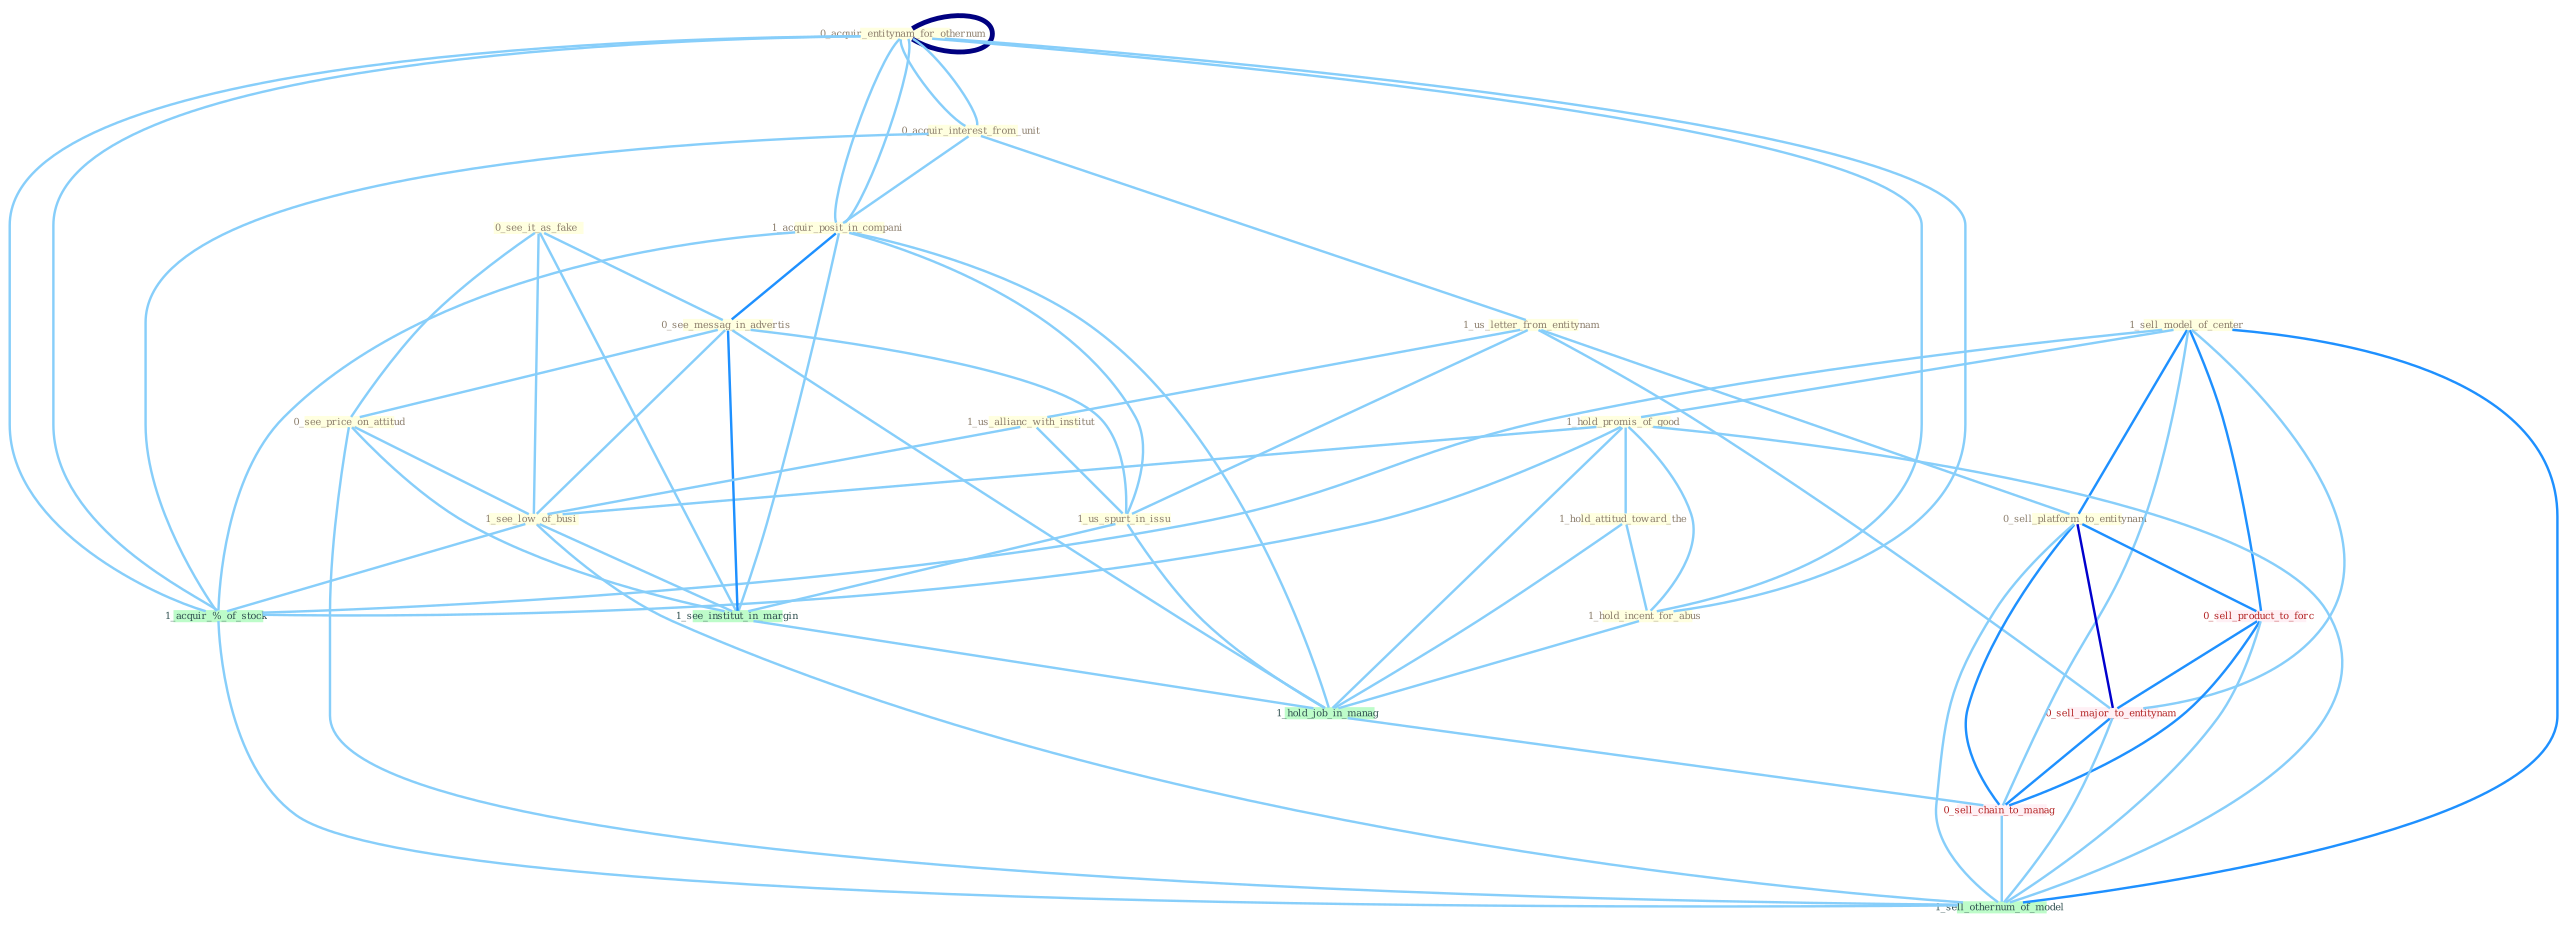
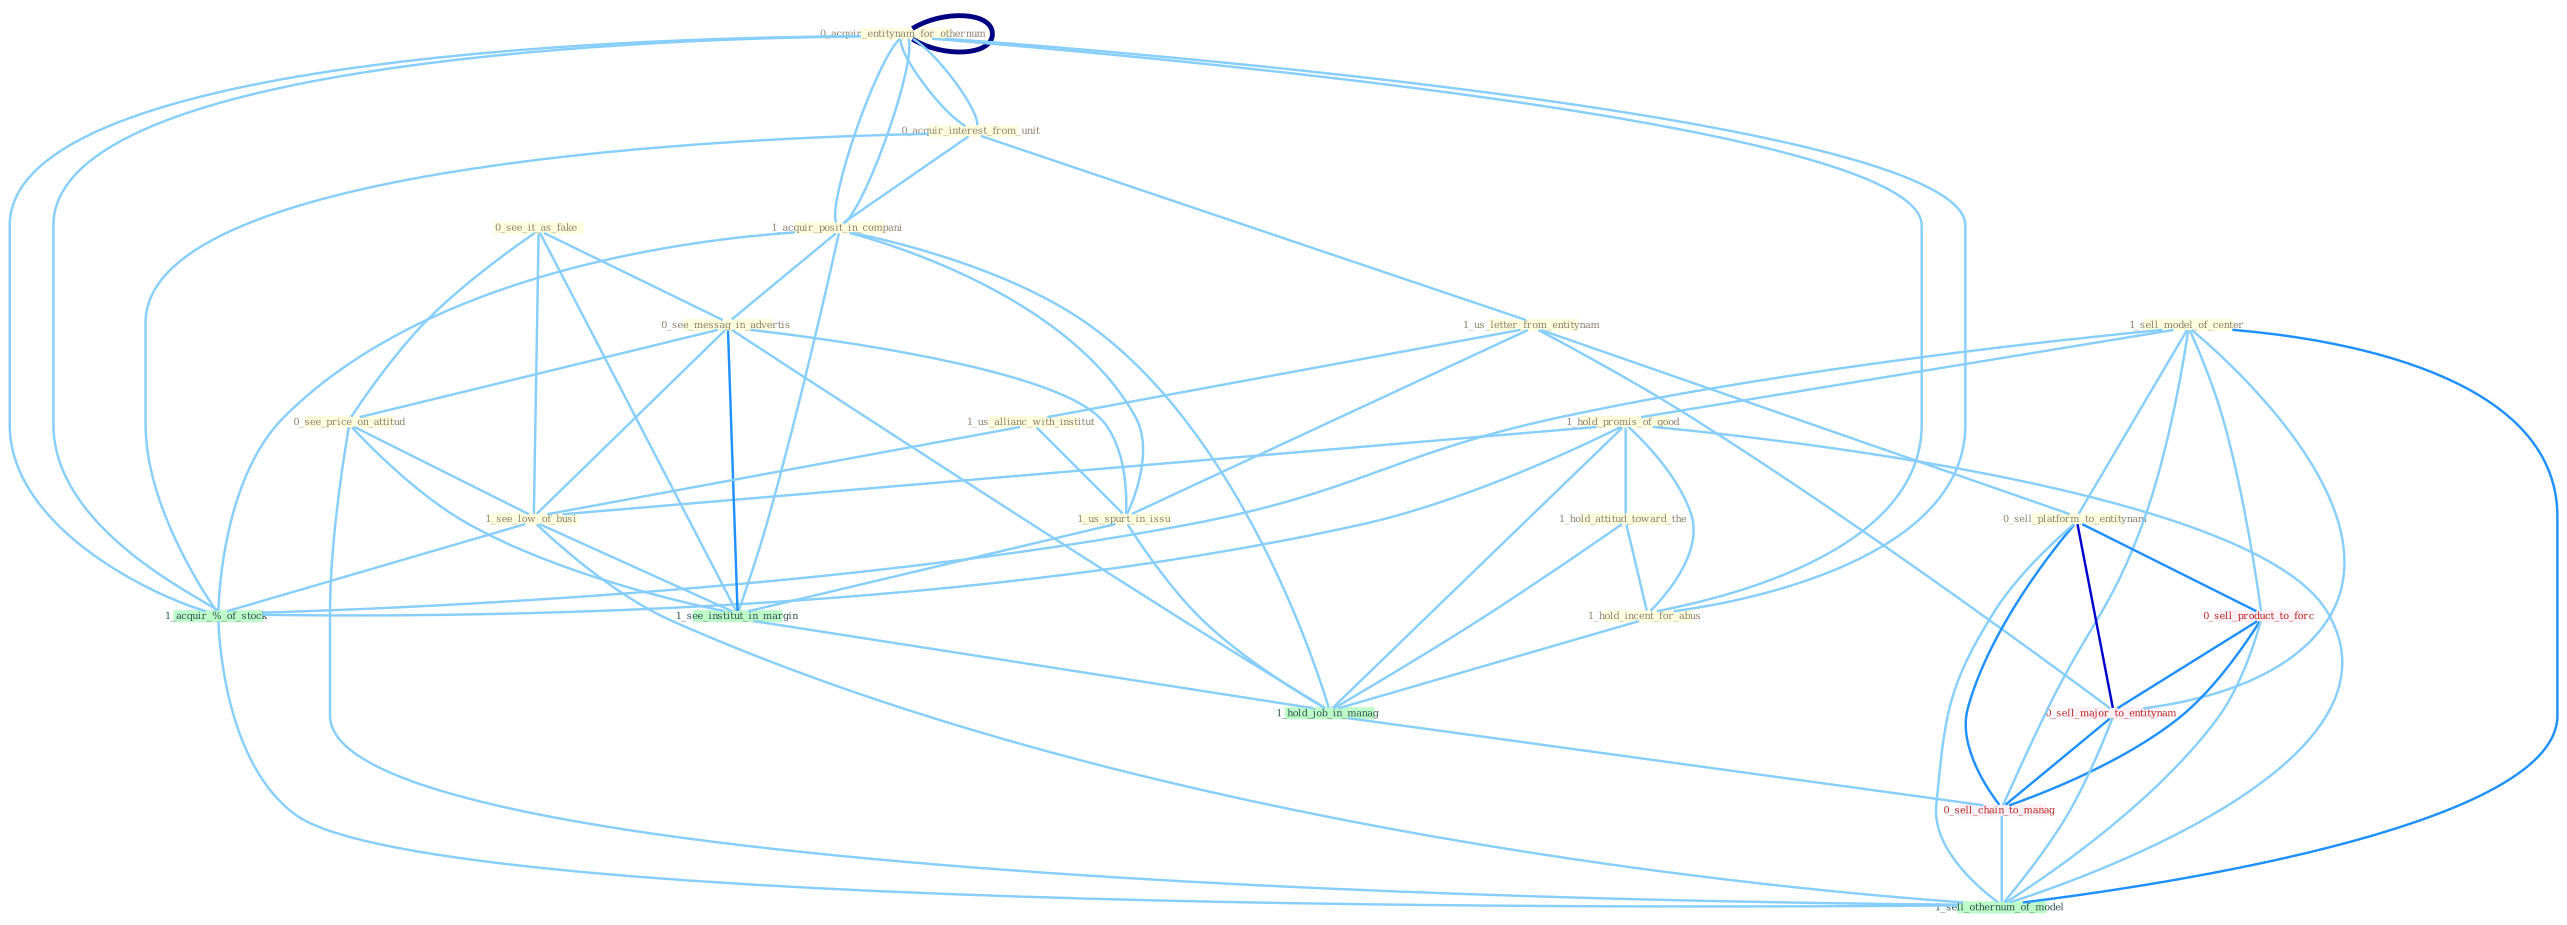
  graph {
    node [color="#ffffe0" fixedsize=true fontcolor="#8b7d6b" fontsize=4 shape=polygon style=filled]
    edge [color="#87cefa" w=1]
    "0_see_it_as_fake " [height=.06 width=.5]
    "1_sell_model_of_center " [height=.06 width=.5]
    "1_hold_promis_of_good " [height=.06 width=.5]
    "0_acquir_entitynam_for_othernum " [height=.06 width=.5]
    "0_acquir_interest_from_unit " [height=.06 width=.5]
    "1_acquir_posit_in_compani " [height=.06 width=.5]
    "1_us_letter_from_entitynam " [height=.06 width=.5]
    "1_hold_attitud_toward_the " [height=.06 width=.5]
    "0_sell_platform_to_entitynam " [height=.06 width=.5]
    "0_see_messag_in_advertis " [height=.06 width=.5]
    n11 [height=.06 label="0_see_price_on_attitud" width=.5]
    "1_hold_incent_for_abus " [height=.06 width=.5]
    "1_see_low_of_busi " [height=.06 width=.5]
    "1_us_allianc_with_institut " [height=.06 width=.5]
    "1_us_spurt_in_issu " [height=.06 width=.5]
    "0_sell_product_to_forc " [color="#fff0f5" fontcolor="#b22222" height=.06 width=.5]
    "0_sell_major_to_entitynam " [color="#fff0f5" fontcolor="#b22222" height=.06 width=.5]
    "0_sell_chain_to_manag " [color="#fff0f5" fontcolor="#b22222" height=.06 width=.5]
    n19 [color="#BDFCC9" fontcolor="#2f4f4f" height=.06 label="1_see_institut_in_margin" width=.5]
    "1_acquir_%_of_stock " [color="#BDFCC9" fontcolor="#2f4f4f" height=.06 width=.5]
    "1_sell_othernum_of_model " [color="#BDFCC9" fontcolor="#2f4f4f" height=.06 width=.5]
    "1_hold_job_in_manag " [color="#BDFCC9" fontcolor="#2f4f4f" height=.06 width=.5]
    subgraph sub_1 {
      "0_see_it_as_fake "
      "1_sell_model_of_center "
      "1_hold_promis_of_good "
      "0_acquir_entitynam_for_othernum "
      "0_acquir_interest_from_unit "
      "1_acquir_posit_in_compani "
      "1_us_letter_from_entitynam "
      "1_hold_attitud_toward_the "
      "0_sell_platform_to_entitynam "
      "0_see_messag_in_advertis "
      n11
      "1_hold_incent_for_abus "
      "1_see_low_of_busi "
      "1_us_allianc_with_institut "
      "1_us_spurt_in_issu "
    }
    subgraph sub_2 {
      "0_sell_product_to_forc "
      "0_sell_major_to_entitynam "
      "0_sell_chain_to_manag "
    }
    "0_see_it_as_fake " -- "0_see_messag_in_advertis "
    "0_see_it_as_fake " -- n11
    "0_see_it_as_fake " -- "1_see_low_of_busi "
    "0_see_it_as_fake " -- n19
    "1_sell_model_of_center " -- "1_hold_promis_of_good "
-   "1_sell_model_of_center " -- "0_sell_platform_to_entitynam " [color="#1e90ff"]
-   "1_sell_model_of_center " -- "0_sell_product_to_forc " [color="#1e90ff"]
+   "1_sell_model_of_center " -- "0_sell_platform_to_entitynam "
+   "1_sell_model_of_center " -- "0_sell_product_to_forc "
    "1_sell_model_of_center " -- "0_sell_major_to_entitynam "
    "1_sell_model_of_center " -- "0_sell_chain_to_manag "
    "1_sell_model_of_center " -- "1_acquir_%_of_stock "
    "1_sell_model_of_center " -- "1_sell_othernum_of_model " [color="#1e90ff" w=2]
    "1_hold_promis_of_good " -- "1_hold_attitud_toward_the "
    "1_hold_promis_of_good " -- "1_hold_incent_for_abus "
    "1_hold_promis_of_good " -- "1_see_low_of_busi "
    "1_hold_promis_of_good " -- "1_acquir_%_of_stock "
    "1_hold_promis_of_good " -- "1_sell_othernum_of_model "
    "1_hold_promis_of_good " -- "1_hold_job_in_manag "
    "0_acquir_entitynam_for_othernum " -- "0_acquir_entitynam_for_othernum " [color="#000080" style=bold w=4]
    "0_acquir_entitynam_for_othernum " -- "0_acquir_interest_from_unit "
    "0_acquir_entitynam_for_othernum " -- "1_acquir_posit_in_compani "
    "0_acquir_entitynam_for_othernum " -- "1_hold_incent_for_abus "
    "0_acquir_entitynam_for_othernum " -- "1_hold_incent_for_abus "
    "0_acquir_entitynam_for_othernum " -- "1_acquir_%_of_stock "
    "0_acquir_entitynam_for_othernum " -- "1_acquir_%_of_stock "
    "0_acquir_interest_from_unit " -- "0_acquir_entitynam_for_othernum "
    "0_acquir_interest_from_unit " -- "1_acquir_posit_in_compani "
    "0_acquir_interest_from_unit " -- "1_us_letter_from_entitynam "
    "0_acquir_interest_from_unit " -- "1_acquir_%_of_stock "
    "1_acquir_posit_in_compani " -- "0_acquir_entitynam_for_othernum "
-   "1_acquir_posit_in_compani " -- "0_see_messag_in_advertis " [color="#1e90ff"]
+   "1_acquir_posit_in_compani " -- "0_see_messag_in_advertis "
    "1_acquir_posit_in_compani " -- "1_us_spurt_in_issu "
    "1_acquir_posit_in_compani " -- n19
    "1_acquir_posit_in_compani " -- "1_acquir_%_of_stock "
    "1_acquir_posit_in_compani " -- "1_hold_job_in_manag "
    "1_us_letter_from_entitynam " -- "0_sell_platform_to_entitynam "
    "1_us_letter_from_entitynam " -- "1_us_allianc_with_institut "
    "1_us_letter_from_entitynam " -- "1_us_spurt_in_issu "
    "1_us_letter_from_entitynam " -- "0_sell_major_to_entitynam "
    "1_hold_attitud_toward_the " -- "1_hold_incent_for_abus "
    "1_hold_attitud_toward_the " -- "1_hold_job_in_manag "
    "0_sell_platform_to_entitynam " -- "0_sell_product_to_forc " [color="#1e90ff" w=2]
    "0_sell_platform_to_entitynam " -- "0_sell_major_to_entitynam " [color="#0000cd" w=3]
    "0_sell_platform_to_entitynam " -- "0_sell_chain_to_manag " [color="#1e90ff" w=2]
    "0_sell_platform_to_entitynam " -- "1_sell_othernum_of_model "
    "0_see_messag_in_advertis " -- n11
    "0_see_messag_in_advertis " -- "1_see_low_of_busi "
    "0_see_messag_in_advertis " -- "1_us_spurt_in_issu "
    "0_see_messag_in_advertis " -- n19 [color="#1e90ff" w=2]
    "0_see_messag_in_advertis " -- "1_hold_job_in_manag "
    n11 -- "1_see_low_of_busi "
    n11 -- n19
    n11 -- "1_sell_othernum_of_model "
    "1_hold_incent_for_abus " -- "1_hold_job_in_manag "
    "1_see_low_of_busi " -- n19
    "1_see_low_of_busi " -- "1_acquir_%_of_stock "
    "1_see_low_of_busi " -- "1_sell_othernum_of_model "
    "1_us_allianc_with_institut " -- "1_see_low_of_busi "
    "1_us_allianc_with_institut " -- "1_us_spurt_in_issu "
    "1_us_spurt_in_issu " -- n19
    "1_us_spurt_in_issu " -- "1_hold_job_in_manag "
    "0_sell_product_to_forc " -- "0_sell_major_to_entitynam " [color="#1e90ff" w=2]
    "0_sell_product_to_forc " -- "0_sell_chain_to_manag " [color="#1e90ff" w=2]
    "0_sell_product_to_forc " -- "1_sell_othernum_of_model "
    "0_sell_major_to_entitynam " -- "0_sell_chain_to_manag " [color="#1e90ff" w=2]
    "0_sell_major_to_entitynam " -- "1_sell_othernum_of_model "
    "0_sell_chain_to_manag " -- "1_sell_othernum_of_model "
    n19 -- "1_hold_job_in_manag "
    "1_acquir_%_of_stock " -- "1_sell_othernum_of_model "
    "1_hold_job_in_manag " -- "0_sell_chain_to_manag "
  }
